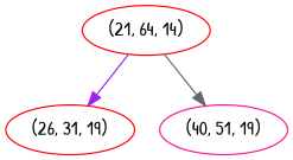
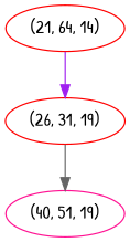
  digraph {
    fontname="Patrick Hand"
    node [color=red fontname="Patrick Hand"]
    edge [fontname="Patrick Hand"]
    "(21, 64, 14)"
    "(26, 31, 19)"
    "(40, 51, 19)" [color=deeppink]
    "(21, 64, 14)" -> "(26, 31, 19)" [color=purple]
-   "(21, 64, 14)" -> "(40, 51, 19)" [color=gray40]
+   "(26, 31, 19)" -> "(40, 51, 19)" [color=gray40]
  }
